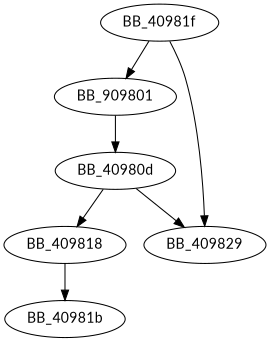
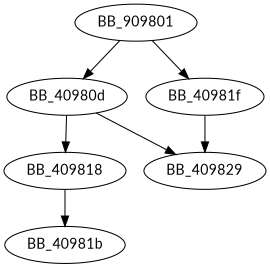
  digraph {
    fontname=Lato
    node [fontname=Lato]
    edge [fontname=Lato]
    n1 [label=BB_909801]
    BB_40980d
    BB_40981f
    BB_409818
    BB_409829
    BB_40981b
    n1 -> BB_40980d
-   BB_40981f -> n1
+   n1 -> BB_40981f
    BB_40980d -> BB_409818
    BB_40980d -> BB_409829
    BB_40981f -> BB_409829
    BB_409818 -> BB_40981b
  }
